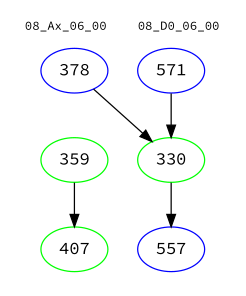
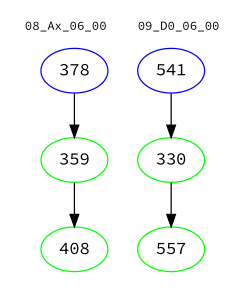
  digraph {
    fontname="Source Code Pro"
    node [color=green fontname="Source Code Pro"]
    edge [color=black fontname="Source Code Pro"]
    n1 [color=blue label=378]
    n2 [label=359]
-   n3 [label=407]
-   n4 [color=blue label=571]
+   n3 [label=408]
+   n4 [color=blue label=541]
    n5 [label=330]
-   n6 [color=blue label=557]
+   n6 [label=557]
    subgraph cluster_1 {
      color=white
      fontsize=10
      label="08_Ax_06_00"
      n1
      n2
      n3
    }
    subgraph cluster_2 {
      color=white
      fontsize=10
-     label="08_D0_06_00"
+     label="09_D0_06_00"
      n4
      n5
      n6
    }
-   n1 -> n5
+   n1 -> n2
    n2 -> n3
    n4 -> n5
    n5 -> n6
  }
